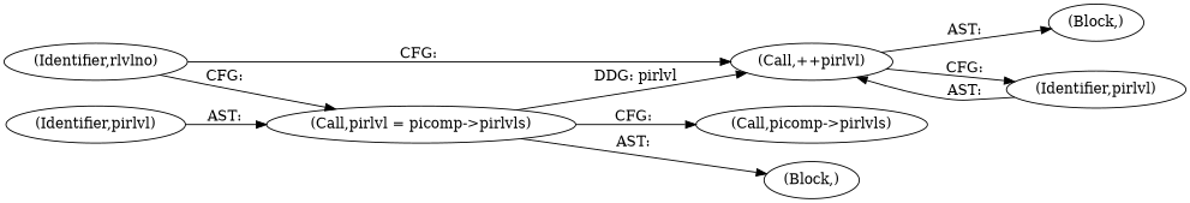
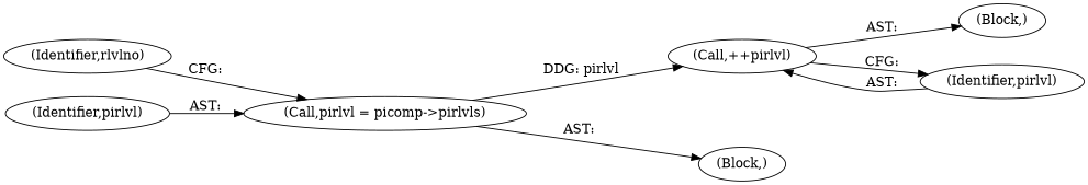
  digraph {
    rankdir=LR
    n1 [label="(Call,pirlvl = picomp->pirlvls)"]
    n2 [label="(Call,++pirlvl)"]
-   n3 [label="(Call,picomp->pirlvls)"]
    n4 [label="(Block,)"]
    n5 [label="(Block,)"]
    n6 [label="(Identifier,pirlvl)"]
    n7 [label="(Identifier,rlvlno)"]
    n8 [label="(Identifier,pirlvl)"]
    n1 -> n2 [label="DDG: pirlvl"]
-   n1 -> n3 [label="CFG: "]
    n1 -> n4 [label="AST: "]
    n2 -> n5 [label="AST: "]
    n2 -> n6 [label="CFG: "]
    n6 -> n2 [label="AST: "]
    n7 -> n1 [label="CFG: "]
-   n7 -> n2 [label="CFG: "]
    n8 -> n1 [label="AST: "]
  }
